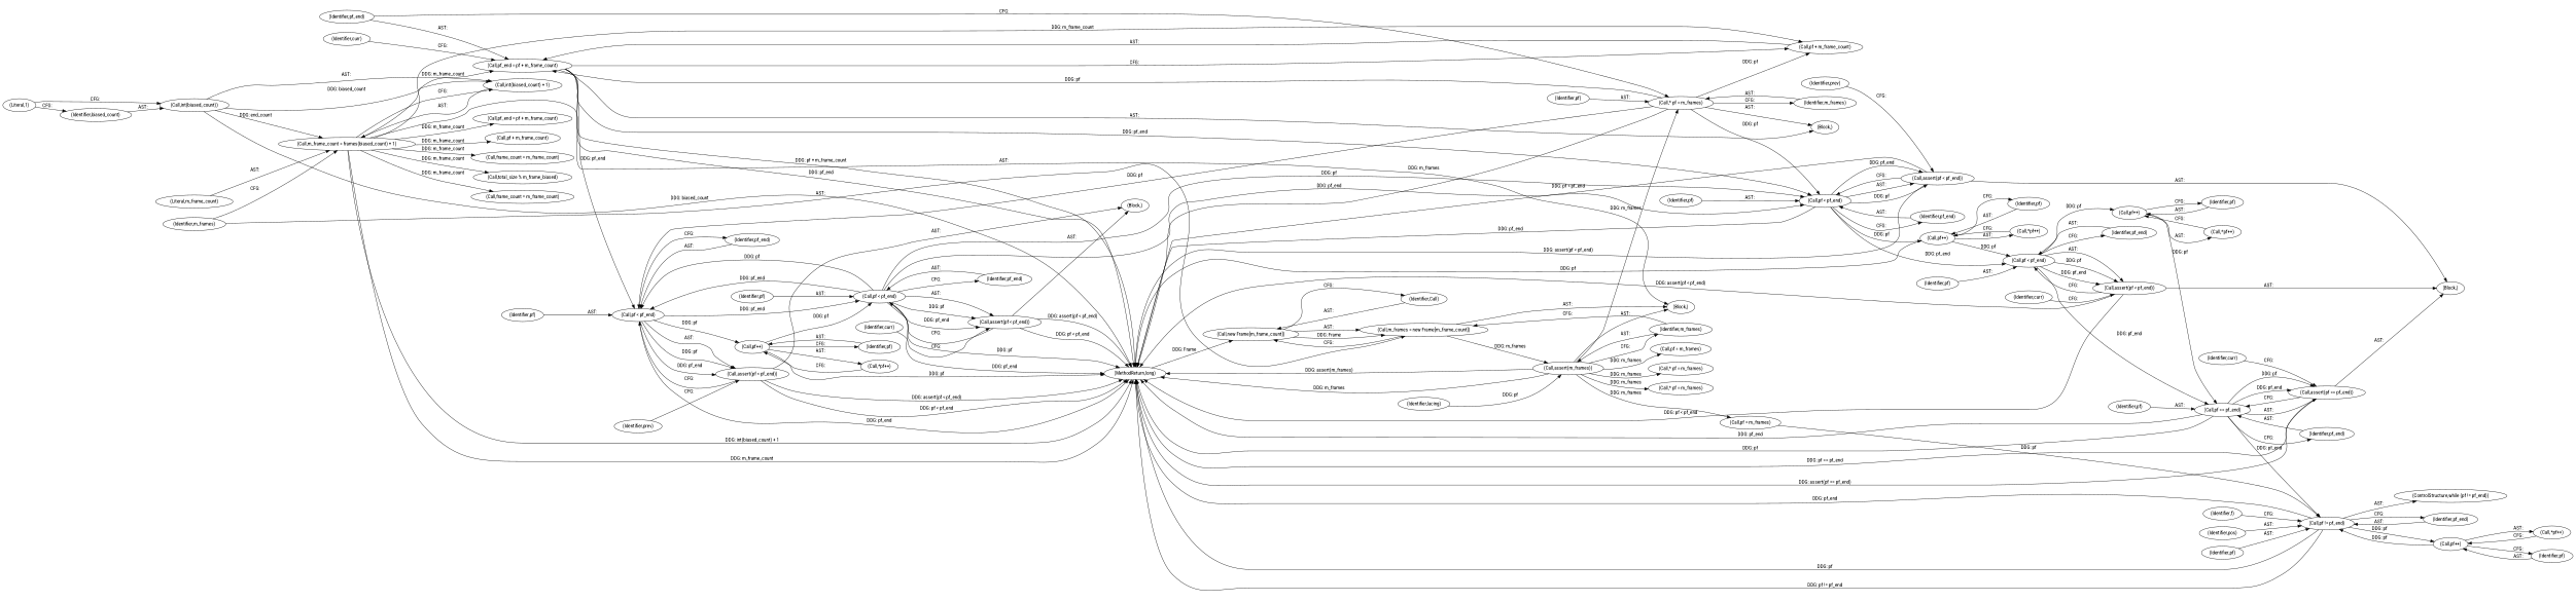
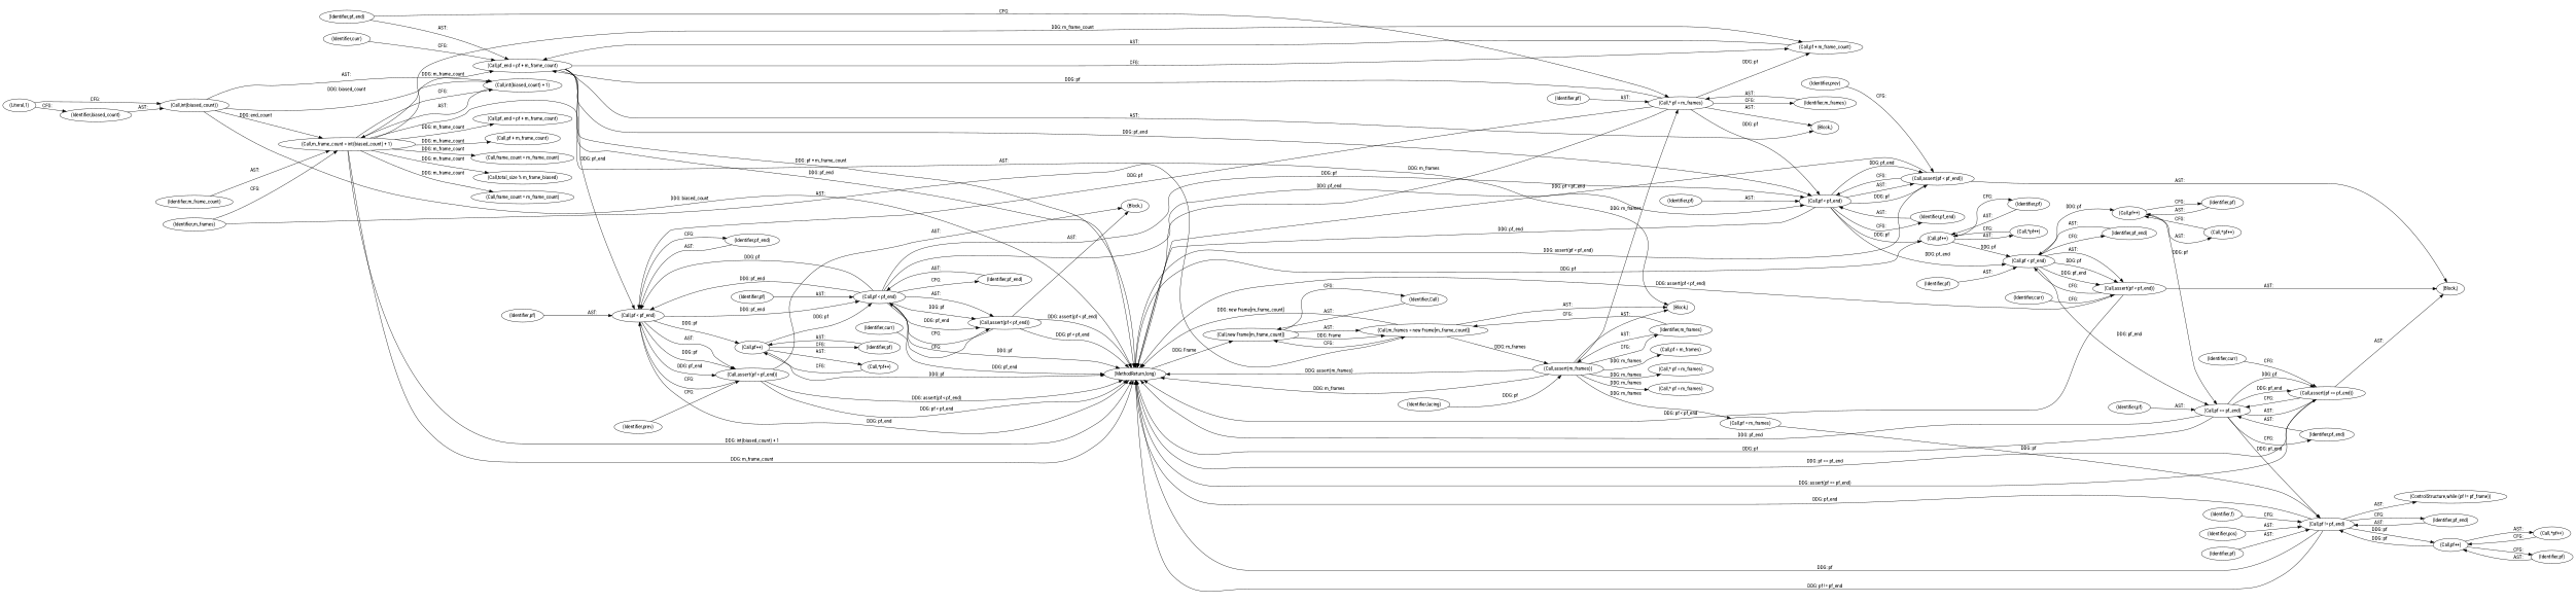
  digraph {
    fontname="Roboto Condensed"
    rankdir=LR
    node [fontname="Roboto Condensed"]
    edge [fontname="Roboto Condensed"]
    n1 [label="(Call,pf_end = pf + m_frame_count)"]
    n2 [label="(Call,pf < pf_end)"]
    n3 [label="(Call,pf < pf_end)"]
    n4 [label="(Call,pf + m_frame_count)"]
    n5 [label="(Block,)"]
    n6 [label="(MethodReturn,long)"]
    n7 [label="(Call,assert(pf < pf_end))"]
    n8 [label="(Call,pf++)"]
    n9 [label="(Call,pf < pf_end)"]
    n10 [label="(Identifier,pf_end)"]
    n11 [label="(Call,assert(pf < pf_end))"]
    n12 [label="(Call,pf++)"]
    n13 [label="(Call,pf < pf_end)"]
    n14 [label="(Identifier,pf_end)"]
    n15 [label="(Call,new Frame[m_frame_count])"]
    n16 [label="(Call,* pf = m_frames)"]
    n17 [label="(Identifier,m_frames)"]
    n18 [label="(Call,assert(m_frames))"]
    n19 [label="(Block,)"]
    n20 [label="(Call,pf = m_frames)"]
    n21 [label="(Call,* pf = m_frames)"]
    n22 [label="(Call,* pf = m_frames)"]
    n23 [label="(Call,pf = m_frames)"]
    n24 [label="(Identifier,m_frames)"]
    n25 [label="(Call,pf != pf_end)"]
    n26 [label="(Call,m_frames = new Frame[m_frame_count])"]
    n27 [label="(Identifier,Call)"]
-   n28 [label="(Call,m_frame_count = frames(biased_count) + 1)"]
+   n28 [label="(Call,m_frame_count = int(biased_count) + 1)"]
    n29 [label="(Call,total_size % m_frame_biased)"]
    n30 [label="(Call,frame_count = m_frame_count)"]
    n31 [label="(Call,int(biased_count) + 1)"]
    n32 [label="(Call,pf_end = pf + m_frame_count)"]
    n33 [label="(Call,pf + m_frame_count)"]
    n34 [label="(Call,frame_count = m_frame_count)"]
    n35 [label="(Call,int(biased_count))"]
    n36 [label="(Identifier,biased_count)"]
    n37 [label="(Block,)"]
    n38 [label="(Call,*pf++)"]
    n39 [label="(Identifier,pf)"]
    n40 [label="(Call,assert(pf < pf_end))"]
    n41 [label="(Identifier,pf_end)"]
    n42 [label="(Block,)"]
    n43 [label="(Call,*pf++)"]
    n44 [label="(Identifier,pf)"]
    n45 [label="(Call,assert(pf < pf_end))"]
    n46 [label="(Call,pf++)"]
    n47 [label="(Call,pf == pf_end)"]
    n48 [label="(Identifier,pf_end)"]
    n49 [label="(Call,*pf++)"]
    n50 [label="(Identifier,pf)"]
    n51 [label="(Call,assert(pf == pf_end))"]
    n52 [label="(Identifier,pf_end)"]
    n53 [label="(Call,pf++)"]
-   n54 [label="(ControlStructure,while (pf != pf_end))"]
+   n54 [label="(ControlStructure,while (pf != pf_frame))"]
    n55 [label="(Identifier,pf_end)"]
    n56 [label="(Call,*pf++)"]
    n57 [label="(Identifier,pf)"]
-   n58 [label="(Literal,m_frame_count)"]
+   n58 [label="(Identifier,m_frame_count)"]
    n59 [label="(Identifier,curr)"]
    n60 [label="(Identifier,f)"]
    n61 [label="(Identifier,prev)"]
    n62 [label="(Identifier,curr)"]
    n63 [label="(Identifier,curr)"]
    n64 [label="(Identifier,curr)"]
    n65 [label="(Identifier,pos)"]
    n66 [label="(Identifier,pf_end)"]
    n67 [label="(Identifier,prev)"]
    n68 [label="(Identifier,pf)"]
    n69 [label="(Identifier,m_frames)"]
    n70 [label="(Identifier,pf)"]
    n71 [label="(Identifier,pf)"]
    n72 [label="(Identifier,pf)"]
    n73 [label="(Identifier,pf)"]
    n74 [label="(Literal,1)"]
    n75 [label="(Identifier,lacing)"]
    n76 [label="(Identifier,pf)"]
    n77 [label="(Identifier,pf)"]
    n1 -> n2 [label="DDG: pf_end"]
    n1 -> n3 [label="DDG: pf_end"]
    n1 -> n4 [label="CFG: "]
    n1 -> n5 [label="AST: "]
    n1 -> n6 [label="DDG: pf_end"]
    n1 -> n6 [label="DDG: pf + m_frame_count"]
    n2 -> n6 [label="DDG: pf_end"]
    n2 -> n7 [label="AST: "]
    n2 -> n7 [label="DDG: pf"]
    n2 -> n7 [label="DDG: pf_end"]
    n2 -> n8 [label="DDG: pf"]
    n2 -> n9 [label="DDG: pf_end"]
    n2 -> n10 [label="CFG: "]
    n3 -> n6 [label="DDG: pf_end"]
    n3 -> n11 [label="AST: "]
    n3 -> n11 [label="DDG: pf"]
    n3 -> n11 [label="DDG: pf_end"]
    n3 -> n12 [label="DDG: pf"]
    n3 -> n13 [label="DDG: pf_end"]
    n3 -> n14 [label="CFG: "]
    n4 -> n1 [label="AST: "]
    n6 -> n15 [label="DDG: Frame"]
    n7 -> n2 [label="CFG: "]
    n7 -> n6 [label="DDG: assert(pf < pf_end)"]
    n7 -> n6 [label="DDG: pf < pf_end"]
    n7 -> n37 [label="AST: "]
    n8 -> n6 [label="DDG: pf"]
    n8 -> n9 [label="DDG: pf"]
    n8 -> n38 [label="AST: "]
    n8 -> n39 [label="CFG: "]
    n9 -> n2 [label="DDG: pf"]
    n9 -> n2 [label="DDG: pf_end"]
    n9 -> n3 [label="DDG: pf"]
    n9 -> n3 [label="DDG: pf_end"]
    n9 -> n6 [label="DDG: pf"]
    n9 -> n6 [label="DDG: pf_end"]
    n9 -> n40 [label="AST: "]
    n9 -> n40 [label="DDG: pf"]
    n9 -> n40 [label="DDG: pf_end"]
    n9 -> n41 [label="CFG: "]
    n10 -> n2 [label="AST: "]
    n11 -> n3 [label="CFG: "]
    n11 -> n6 [label="DDG: pf < pf_end"]
    n11 -> n6 [label="DDG: assert(pf < pf_end)"]
    n11 -> n42 [label="AST: "]
    n12 -> n6 [label="DDG: pf"]
    n12 -> n13 [label="DDG: pf"]
    n12 -> n43 [label="AST: "]
    n12 -> n44 [label="CFG: "]
    n13 -> n45 [label="AST: "]
    n13 -> n45 [label="DDG: pf"]
    n13 -> n45 [label="DDG: pf_end"]
    n13 -> n46 [label="DDG: pf"]
    n13 -> n47 [label="DDG: pf_end"]
    n13 -> n48 [label="CFG: "]
    n14 -> n3 [label="AST: "]
    n15 -> n26 [label="AST: "]
    n15 -> n26 [label="DDG: Frame"]
    n15 -> n27 [label="CFG: "]
    n16 -> n1 [label="DDG: pf"]
    n16 -> n2 [label="DDG: pf"]
    n16 -> n3 [label="DDG: pf"]
    n16 -> n4 [label="DDG: pf"]
    n16 -> n5 [label="AST: "]
    n16 -> n6 [label="DDG: m_frames"]
    n16 -> n17 [label="CFG: "]
    n17 -> n16 [label="AST: "]
    n18 -> n6 [label="DDG: m_frames"]
    n18 -> n6 [label="DDG: assert(m_frames)"]
    n18 -> n16 [label="DDG: m_frames"]
    n18 -> n19 [label="AST: "]
    n18 -> n20 [label="DDG: m_frames"]
    n18 -> n21 [label="DDG: m_frames"]
    n18 -> n22 [label="DDG: m_frames"]
    n18 -> n23 [label="DDG: m_frames"]
    n18 -> n24 [label="CFG: "]
    n23 -> n25 [label="DDG: pf"]
    n24 -> n18 [label="AST: "]
    n24 -> n26 [label="CFG: "]
    n25 -> n6 [label="DDG: pf != pf_end"]
    n25 -> n6 [label="DDG: pf_end"]
    n25 -> n6 [label="DDG: pf"]
    n25 -> n53 [label="DDG: pf"]
    n25 -> n54 [label="AST: "]
    n25 -> n55 [label="CFG: "]
+   n26 -> n6 [label="DDG: new Frame[m_frame_count]"]
    n26 -> n15 [label="CFG: "]
    n26 -> n18 [label="DDG: m_frames"]
    n26 -> n19 [label="AST: "]
    n27 -> n15 [label="AST: "]
    n28 -> n1 [label="DDG: m_frame_count"]
    n28 -> n4 [label="DDG: m_frame_count"]
    n28 -> n6 [label="DDG: int(biased_count) + 1"]
    n28 -> n6 [label="DDG: m_frame_count"]
    n28 -> n19 [label="AST: "]
    n28 -> n29 [label="DDG: m_frame_count"]
    n28 -> n30 [label="DDG: m_frame_count"]
    n28 -> n31 [label="CFG: "]
    n28 -> n32 [label="DDG: m_frame_count"]
    n28 -> n33 [label="DDG: m_frame_count"]
    n28 -> n34 [label="DDG: m_frame_count"]
    n31 -> n28 [label="AST: "]
    n35 -> n6 [label="DDG: biased_count"]
    n35 -> n28 [label="DDG: end_count"]
    n35 -> n31 [label="AST: "]
    n35 -> n31 [label="DDG: biased_count"]
    n36 -> n35 [label="AST: "]
    n38 -> n8 [label="CFG: "]
    n39 -> n8 [label="AST: "]
    n40 -> n6 [label="DDG: assert(pf < pf_end)"]
    n40 -> n6 [label="DDG: pf < pf_end"]
    n40 -> n9 [label="CFG: "]
    n40 -> n37 [label="AST: "]
    n41 -> n9 [label="AST: "]
    n43 -> n12 [label="CFG: "]
    n44 -> n12 [label="AST: "]
    n45 -> n6 [label="DDG: assert(pf < pf_end)"]
    n45 -> n6 [label="DDG: pf < pf_end"]
    n45 -> n13 [label="CFG: "]
    n45 -> n42 [label="AST: "]
    n46 -> n47 [label="DDG: pf"]
    n46 -> n49 [label="AST: "]
    n46 -> n50 [label="CFG: "]
    n47 -> n6 [label="DDG: pf"]
    n47 -> n6 [label="DDG: pf_end"]
    n47 -> n25 [label="DDG: pf_end"]
    n47 -> n51 [label="AST: "]
    n47 -> n51 [label="DDG: pf"]
    n47 -> n51 [label="DDG: pf_end"]
    n47 -> n52 [label="CFG: "]
    n48 -> n13 [label="AST: "]
    n49 -> n46 [label="CFG: "]
    n50 -> n46 [label="AST: "]
    n51 -> n6 [label="DDG: pf == pf_end"]
    n51 -> n6 [label="DDG: assert(pf == pf_end)"]
    n51 -> n42 [label="AST: "]
    n51 -> n47 [label="CFG: "]
    n52 -> n47 [label="AST: "]
    n53 -> n25 [label="DDG: pf"]
    n53 -> n56 [label="AST: "]
    n53 -> n57 [label="CFG: "]
    n55 -> n25 [label="AST: "]
    n56 -> n53 [label="CFG: "]
    n57 -> n53 [label="AST: "]
    n58 -> n28 [label="AST: "]
    n59 -> n40 [label="CFG: "]
    n60 -> n25 [label="CFG: "]
    n61 -> n11 [label="CFG: "]
    n62 -> n51 [label="CFG: "]
    n63 -> n45 [label="CFG: "]
    n64 -> n1 [label="CFG: "]
    n65 -> n25 [label="AST: "]
    n66 -> n1 [label="AST: "]
    n66 -> n16 [label="CFG: "]
    n67 -> n7 [label="CFG: "]
    n68 -> n3 [label="AST: "]
    n69 -> n26 [label="AST: "]
    n69 -> n28 [label="CFG: "]
    n70 -> n16 [label="AST: "]
    n71 -> n25 [label="AST: "]
    n72 -> n9 [label="AST: "]
    n73 -> n47 [label="AST: "]
    n74 -> n35 [label="CFG: "]
    n74 -> n36 [label="CFG: "]
    n75 -> n18 [label="DDG: pf"]
    n76 -> n2 [label="AST: "]
    n77 -> n13 [label="AST: "]
  }
